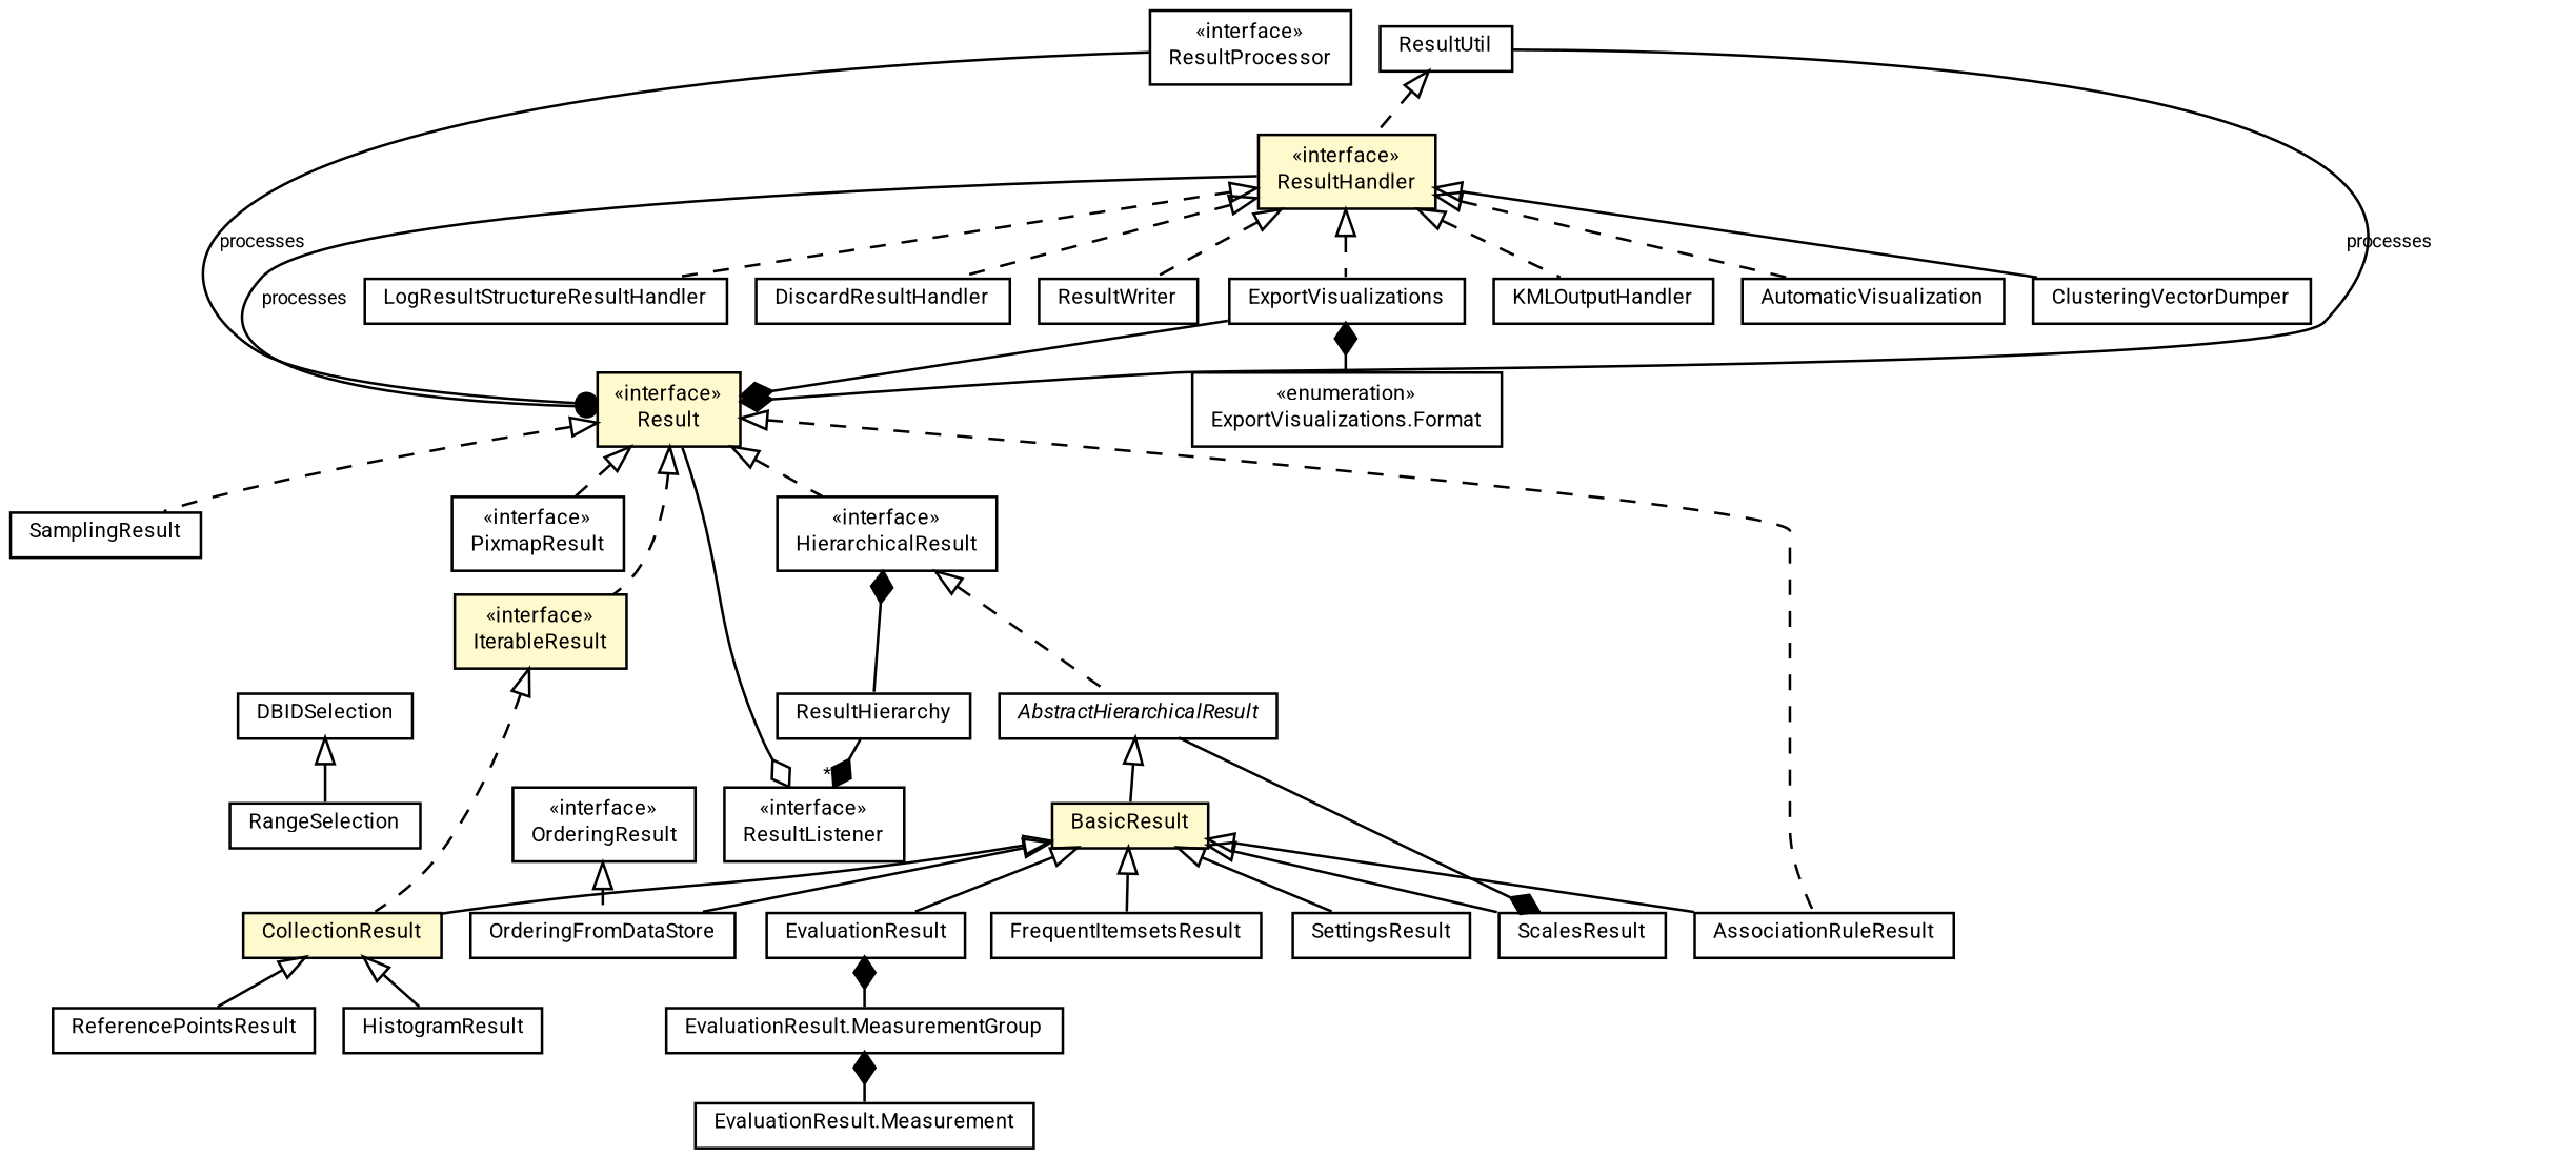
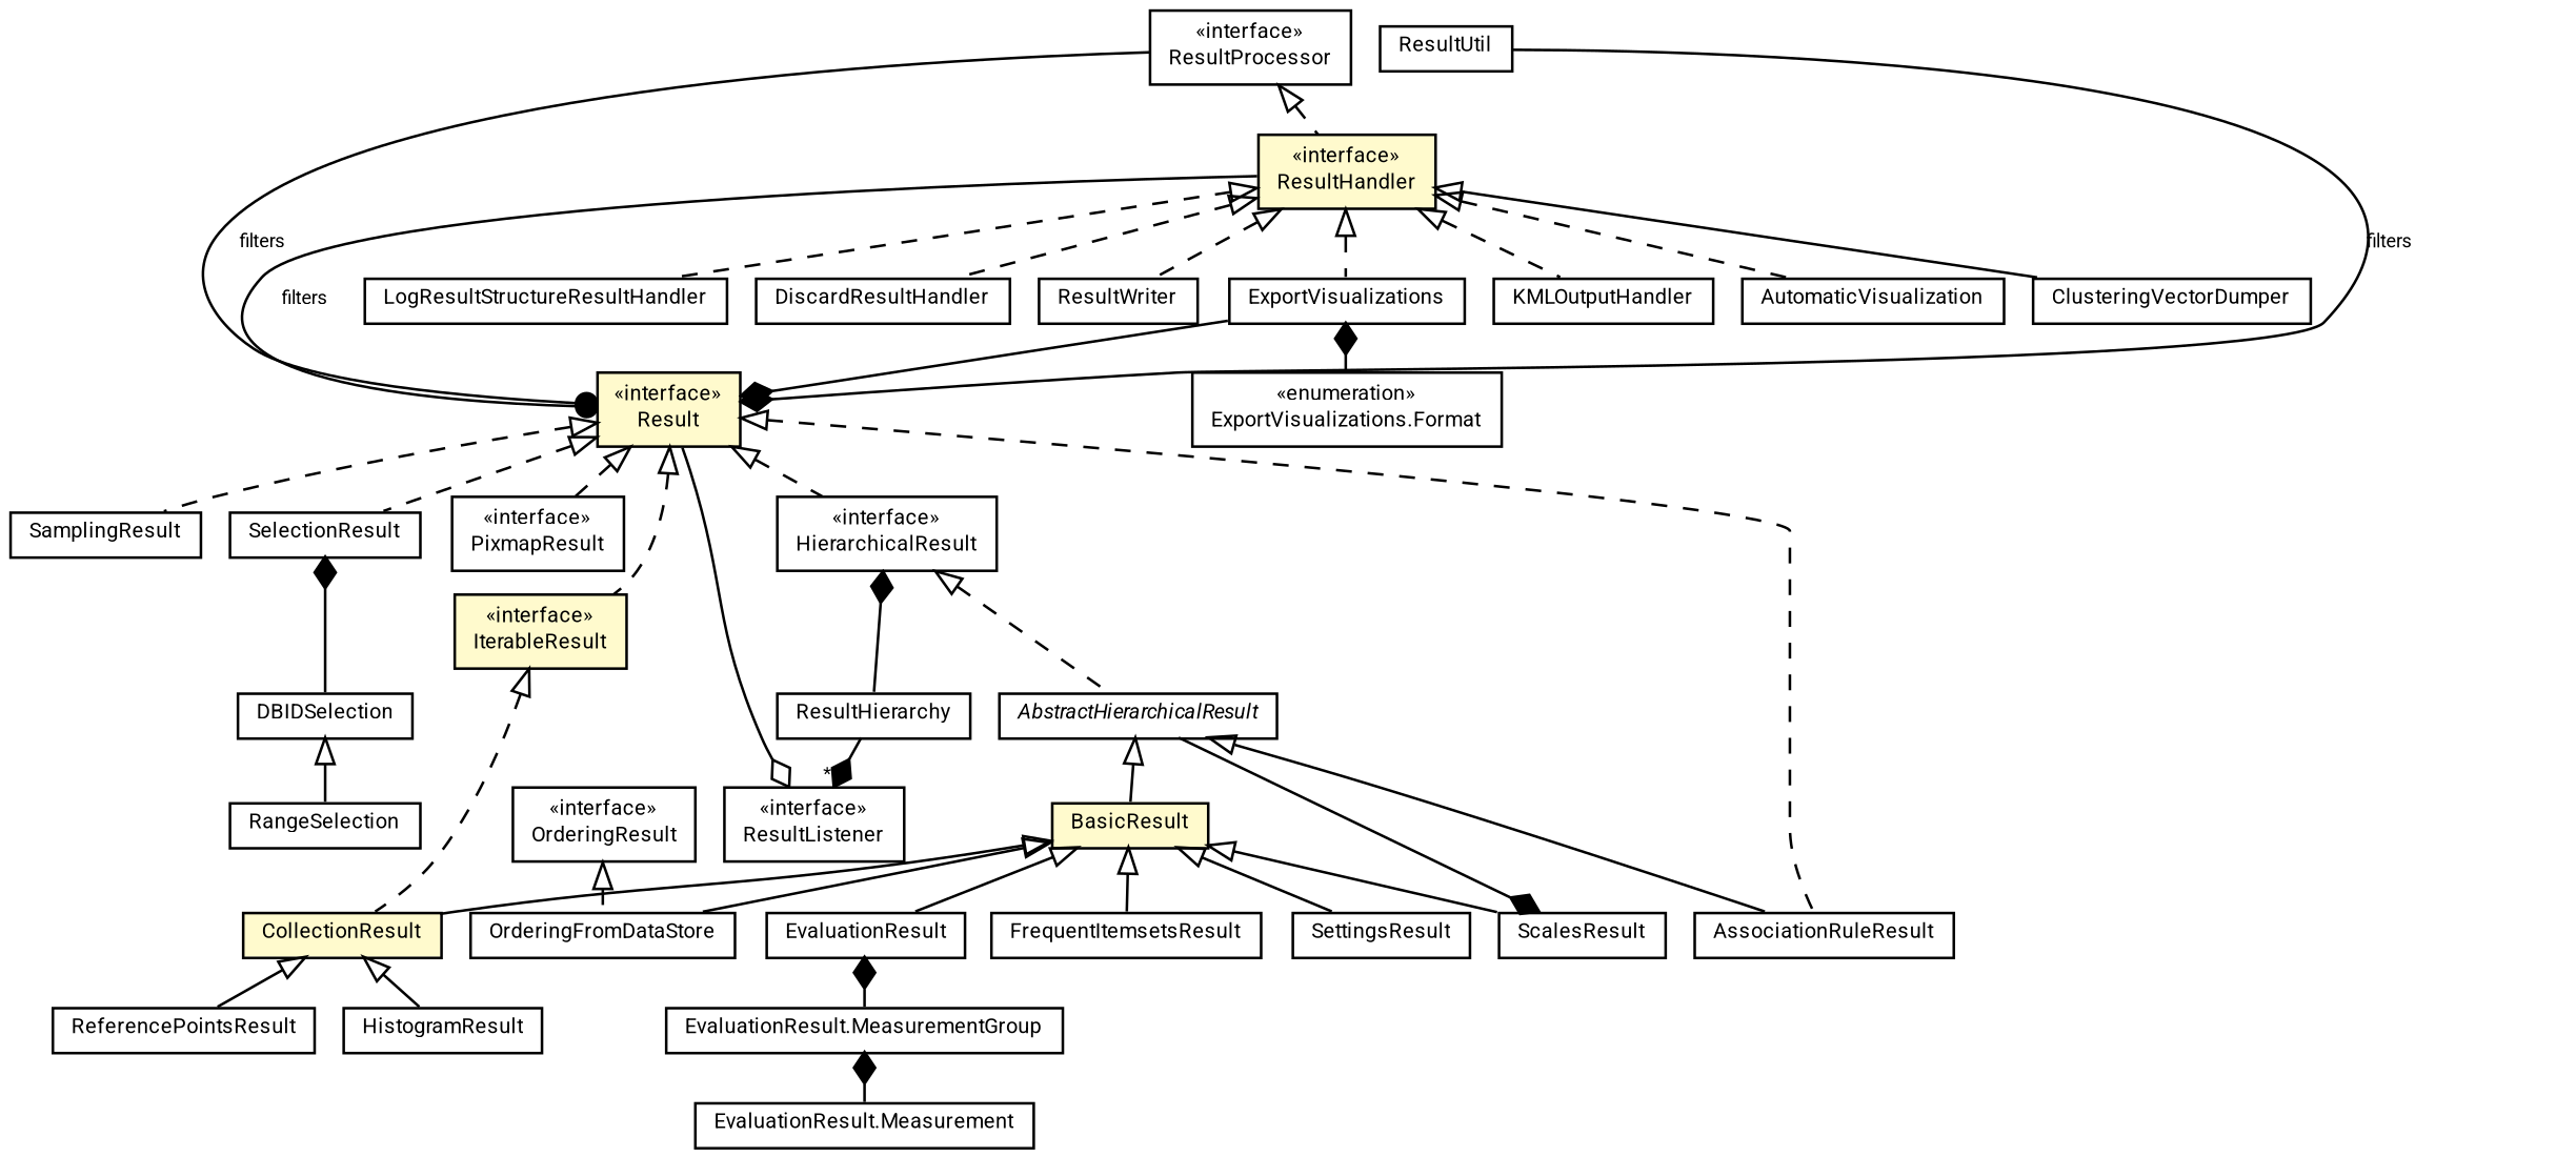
  digraph {
    nodesep=0.15
    rankdir=TB
    ranksep=0.25
    node [fontcolor=black fontname=Roboto fontsize=8 margin=0 shape=plaintext]
    edge [arrowtail=empty color=black dir=back fontname=Roboto fontsize=7 labelfontname=Roboto labelfontsize=7 weight=9]
    n1 [height=0 label=<<table title="de.lmu.ifi.dbs.elki.result.ScalesResult" border="0" cellborder="1" cellspacing="0" cellpadding="2" href="ScalesResult.html" target="_parent"> 		<tr><td><table border="0" cellspacing="0" cellpadding="1"> 		<tr><td align="center" balign="center"> <font face="Roboto">ScalesResult</font> </td></tr> 		</table></td></tr> 		</table>> width=0]
    n2 [height=0 label=<<table title="de.lmu.ifi.dbs.elki.result.DBIDSelection" border="0" cellborder="1" cellspacing="0" cellpadding="2" href="DBIDSelection.html" target="_parent"> 		<tr><td><table border="0" cellspacing="0" cellpadding="1"> 		<tr><td align="center" balign="center"> <font face="Roboto">DBIDSelection</font> </td></tr> 		</table></td></tr> 		</table>> width=0]
    n3 [height=0 label=<<table title="de.lmu.ifi.dbs.elki.result.RangeSelection" border="0" cellborder="1" cellspacing="0" cellpadding="2" href="RangeSelection.html" target="_parent"> 		<tr><td><table border="0" cellspacing="0" cellpadding="1"> 		<tr><td align="center" balign="center"> <font face="Roboto">RangeSelection</font> </td></tr> 		</table></td></tr> 		</table>> width=0]
    n4 [height=0 label=<<table title="de.lmu.ifi.dbs.elki.result.SamplingResult" border="0" cellborder="1" cellspacing="0" cellpadding="2" href="SamplingResult.html" target="_parent"> 		<tr><td><table border="0" cellspacing="0" cellpadding="1"> 		<tr><td align="center" balign="center"> <font face="Roboto">SamplingResult</font> </td></tr> 		</table></td></tr> 		</table>> width=0]
    n5 [height=0 label=<<table title="de.lmu.ifi.dbs.elki.result.LogResultStructureResultHandler" border="0" cellborder="1" cellspacing="0" cellpadding="2" href="LogResultStructureResultHandler.html" target="_parent"> 		<tr><td><table border="0" cellspacing="0" cellpadding="1"> 		<tr><td align="center" balign="center"> <font face="Roboto">LogResultStructureResultHandler</font> </td></tr> 		</table></td></tr> 		</table>> width=0]
    n6 [height=0 label=<<table title="de.lmu.ifi.dbs.elki.result.DiscardResultHandler" border="0" cellborder="1" cellspacing="0" cellpadding="2" href="DiscardResultHandler.html" target="_parent"> 		<tr><td><table border="0" cellspacing="0" cellpadding="1"> 		<tr><td align="center" balign="center"> <font face="Roboto">DiscardResultHandler</font> </td></tr> 		</table></td></tr> 		</table>> width=0]
    n7 [height=0 label=<<table title="de.lmu.ifi.dbs.elki.result.ResultWriter" border="0" cellborder="1" cellspacing="0" cellpadding="2" href="ResultWriter.html" target="_parent"> 		<tr><td><table border="0" cellspacing="0" cellpadding="1"> 		<tr><td align="center" balign="center"> <font face="Roboto">ResultWriter</font> </td></tr> 		</table></td></tr> 		</table>> width=0]
+   n8 [height=0 label=<<table title="de.lmu.ifi.dbs.elki.result.SelectionResult" border="0" cellborder="1" cellspacing="0" cellpadding="2" href="SelectionResult.html" target="_parent"> 		<tr><td><table border="0" cellspacing="0" cellpadding="1"> 		<tr><td align="center" balign="center"> <font face="Roboto">SelectionResult</font> </td></tr> 		</table></td></tr> 		</table>> width=0]
    n9 [height=0 label=<<table title="de.lmu.ifi.dbs.elki.result.PixmapResult" border="0" cellborder="1" cellspacing="0" cellpadding="2" href="PixmapResult.html" target="_parent"> 		<tr><td><table border="0" cellspacing="0" cellpadding="1"> 		<tr><td align="center" balign="center"> &#171;interface&#187; </td></tr> 		<tr><td align="center" balign="center"> <font face="Roboto">PixmapResult</font> </td></tr> 		</table></td></tr> 		</table>> width=0]
    n10 [height=0 label=<<table title="de.lmu.ifi.dbs.elki.result.KMLOutputHandler" border="0" cellborder="1" cellspacing="0" cellpadding="2" href="KMLOutputHandler.html" target="_parent"> 		<tr><td><table border="0" cellspacing="0" cellpadding="1"> 		<tr><td align="center" balign="center"> <font face="Roboto">KMLOutputHandler</font> </td></tr> 		</table></td></tr> 		</table>> width=0]
    n11 [height=0 label=<<table title="de.lmu.ifi.dbs.elki.result.SettingsResult" border="0" cellborder="1" cellspacing="0" cellpadding="2" href="SettingsResult.html" target="_parent"> 		<tr><td><table border="0" cellspacing="0" cellpadding="1"> 		<tr><td align="center" balign="center"> <font face="Roboto">SettingsResult</font> </td></tr> 		</table></td></tr> 		</table>> width=0]
    n12 [height=0 label=<<table title="de.lmu.ifi.dbs.elki.result.AutomaticVisualization" border="0" cellborder="1" cellspacing="0" cellpadding="2" href="AutomaticVisualization.html" target="_parent"> 		<tr><td><table border="0" cellspacing="0" cellpadding="1"> 		<tr><td align="center" balign="center"> <font face="Roboto">AutomaticVisualization</font> </td></tr> 		</table></td></tr> 		</table>> width=0]
    n13 [height=0 label=<<table title="de.lmu.ifi.dbs.elki.result.ExportVisualizations" border="0" cellborder="1" cellspacing="0" cellpadding="2" href="ExportVisualizations.html" target="_parent"> 		<tr><td><table border="0" cellspacing="0" cellpadding="1"> 		<tr><td align="center" balign="center"> <font face="Roboto">ExportVisualizations</font> </td></tr> 		</table></td></tr> 		</table>> width=0]
    n14 [height=0 label=<<table title="de.lmu.ifi.dbs.elki.result.ExportVisualizations.Format" border="0" cellborder="1" cellspacing="0" cellpadding="2" href="ExportVisualizations.Format.html" target="_parent"> 		<tr><td><table border="0" cellspacing="0" cellpadding="1"> 		<tr><td align="center" balign="center"> &#171;enumeration&#187; </td></tr> 		<tr><td align="center" balign="center"> <font face="Roboto">ExportVisualizations.Format</font> </td></tr> 		</table></td></tr> 		</table>> width=0]
    n15 [height=0 label=<<table title="de.lmu.ifi.dbs.elki.result.Result" border="0" cellborder="1" cellspacing="0" cellpadding="2" bgcolor="LemonChiffon" href="Result.html" target="_parent"> 		<tr><td><table border="0" cellspacing="0" cellpadding="1"> 		<tr><td align="center" balign="center"> &#171;interface&#187; </td></tr> 		<tr><td align="center" balign="center"> <font face="Roboto">Result</font> </td></tr> 		</table></td></tr> 		</table>> width=0]
    n16 [height=0 label=<<table title="de.lmu.ifi.dbs.elki.result.AssociationRuleResult" border="0" cellborder="1" cellspacing="0" cellpadding="2" href="AssociationRuleResult.html" target="_parent"> 		<tr><td><table border="0" cellspacing="0" cellpadding="1"> 		<tr><td align="center" balign="center"> <font face="Roboto">AssociationRuleResult</font> </td></tr> 		</table></td></tr> 		</table>> width=0]
    n17 [height=0 label=<<table title="de.lmu.ifi.dbs.elki.result.IterableResult" border="0" cellborder="1" cellspacing="0" cellpadding="2" bgcolor="LemonChiffon" href="IterableResult.html" target="_parent"> 		<tr><td><table border="0" cellspacing="0" cellpadding="1"> 		<tr><td align="center" balign="center"> &#171;interface&#187; </td></tr> 		<tr><td align="center" balign="center"> <font face="Roboto">IterableResult</font> </td></tr> 		</table></td></tr> 		</table>> width=0]
    n18 [height=0 label=<<table title="de.lmu.ifi.dbs.elki.result.HierarchicalResult" border="0" cellborder="1" cellspacing="0" cellpadding="2" href="HierarchicalResult.html" target="_parent"> 		<tr><td><table border="0" cellspacing="0" cellpadding="1"> 		<tr><td align="center" balign="center"> &#171;interface&#187; </td></tr> 		<tr><td align="center" balign="center"> <font face="Roboto">HierarchicalResult</font> </td></tr> 		</table></td></tr> 		</table>> width=0]
    n19 [height=0 label=<<table title="de.lmu.ifi.dbs.elki.result.ClusteringVectorDumper" border="0" cellborder="1" cellspacing="0" cellpadding="2" href="ClusteringVectorDumper.html" target="_parent"> 		<tr><td><table border="0" cellspacing="0" cellpadding="1"> 		<tr><td align="center" balign="center"> <font face="Roboto">ClusteringVectorDumper</font> </td></tr> 		</table></td></tr> 		</table>> width=0]
    n20 [height=0 label=<<table title="de.lmu.ifi.dbs.elki.result.BasicResult" border="0" cellborder="1" cellspacing="0" cellpadding="2" bgcolor="LemonChiffon" href="BasicResult.html" target="_parent"> 		<tr><td><table border="0" cellspacing="0" cellpadding="1"> 		<tr><td align="center" balign="center"> <font face="Roboto">BasicResult</font> </td></tr> 		</table></td></tr> 		</table>> width=0]
    n21 [height=0 label=<<table title="de.lmu.ifi.dbs.elki.result.CollectionResult" border="0" cellborder="1" cellspacing="0" cellpadding="2" bgcolor="LemonChiffon" href="CollectionResult.html" target="_parent"> 		<tr><td><table border="0" cellspacing="0" cellpadding="1"> 		<tr><td align="center" balign="center"> <font face="Roboto">CollectionResult</font> </td></tr> 		</table></td></tr> 		</table>> width=0]
    n22 [height=0 label=<<table title="de.lmu.ifi.dbs.elki.result.EvaluationResult" border="0" cellborder="1" cellspacing="0" cellpadding="2" href="EvaluationResult.html" target="_parent"> 		<tr><td><table border="0" cellspacing="0" cellpadding="1"> 		<tr><td align="center" balign="center"> <font face="Roboto">EvaluationResult</font> </td></tr> 		</table></td></tr> 		</table>> width=0]
    n23 [height=0 label=<<table title="de.lmu.ifi.dbs.elki.result.OrderingFromDataStore" border="0" cellborder="1" cellspacing="0" cellpadding="2" href="OrderingFromDataStore.html" target="_parent"> 		<tr><td><table border="0" cellspacing="0" cellpadding="1"> 		<tr><td align="center" balign="center"> <font face="Roboto">OrderingFromDataStore</font> </td></tr> 		</table></td></tr> 		</table>> width=0]
    n24 [height=0 label=<<table title="de.lmu.ifi.dbs.elki.result.FrequentItemsetsResult" border="0" cellborder="1" cellspacing="0" cellpadding="2" href="FrequentItemsetsResult.html" target="_parent"> 		<tr><td><table border="0" cellspacing="0" cellpadding="1"> 		<tr><td align="center" balign="center"> <font face="Roboto">FrequentItemsetsResult</font> </td></tr> 		</table></td></tr> 		</table>> width=0]
    n25 [height=0 label=<<table title="de.lmu.ifi.dbs.elki.result.ReferencePointsResult" border="0" cellborder="1" cellspacing="0" cellpadding="2" href="ReferencePointsResult.html" target="_parent"> 		<tr><td><table border="0" cellspacing="0" cellpadding="1"> 		<tr><td align="center" balign="center"> <font face="Roboto">ReferencePointsResult</font> </td></tr> 		</table></td></tr> 		</table>> width=0]
    n26 [height=0 label=<<table title="de.lmu.ifi.dbs.elki.result.HistogramResult" border="0" cellborder="1" cellspacing="0" cellpadding="2" href="HistogramResult.html" target="_parent"> 		<tr><td><table border="0" cellspacing="0" cellpadding="1"> 		<tr><td align="center" balign="center"> <font face="Roboto">HistogramResult</font> </td></tr> 		</table></td></tr> 		</table>> width=0]
    n27 [height=0 label=<<table title="de.lmu.ifi.dbs.elki.result.EvaluationResult.MeasurementGroup" border="0" cellborder="1" cellspacing="0" cellpadding="2" href="EvaluationResult.MeasurementGroup.html" target="_parent"> 		<tr><td><table border="0" cellspacing="0" cellpadding="1"> 		<tr><td align="center" balign="center"> <font face="Roboto">EvaluationResult.MeasurementGroup</font> </td></tr> 		</table></td></tr> 		</table>> width=0]
    n28 [height=0 label=<<table title="de.lmu.ifi.dbs.elki.result.OrderingResult" border="0" cellborder="1" cellspacing="0" cellpadding="2" href="OrderingResult.html" target="_parent"> 		<tr><td><table border="0" cellspacing="0" cellpadding="1"> 		<tr><td align="center" balign="center"> &#171;interface&#187; </td></tr> 		<tr><td align="center" balign="center"> <font face="Roboto">OrderingResult</font> </td></tr> 		</table></td></tr> 		</table>> width=0]
    n29 [height=0 label=<<table title="de.lmu.ifi.dbs.elki.result.EvaluationResult.Measurement" border="0" cellborder="1" cellspacing="0" cellpadding="2" href="EvaluationResult.Measurement.html" target="_parent"> 		<tr><td><table border="0" cellspacing="0" cellpadding="1"> 		<tr><td align="center" balign="center"> <font face="Roboto">EvaluationResult.Measurement</font> </td></tr> 		</table></td></tr> 		</table>> width=0]
    n30 [height=0 label=<<table title="de.lmu.ifi.dbs.elki.result.ResultHandler" border="0" cellborder="1" cellspacing="0" cellpadding="2" bgcolor="LemonChiffon" href="ResultHandler.html" target="_parent"> 		<tr><td><table border="0" cellspacing="0" cellpadding="1"> 		<tr><td align="center" balign="center"> &#171;interface&#187; </td></tr> 		<tr><td align="center" balign="center"> <font face="Roboto">ResultHandler</font> </td></tr> 		</table></td></tr> 		</table>> width=0]
    n31 [height=0 label=<<table title="de.lmu.ifi.dbs.elki.result.ResultUtil" border="0" cellborder="1" cellspacing="0" cellpadding="2" href="ResultUtil.html" target="_parent"> 		<tr><td><table border="0" cellspacing="0" cellpadding="1"> 		<tr><td align="center" balign="center"> <font face="Roboto">ResultUtil</font> </td></tr> 		</table></td></tr> 		</table>> width=0]
    n32 [height=0 label=<<table title="de.lmu.ifi.dbs.elki.result.ResultProcessor" border="0" cellborder="1" cellspacing="0" cellpadding="2" href="ResultProcessor.html" target="_parent"> 		<tr><td><table border="0" cellspacing="0" cellpadding="1"> 		<tr><td align="center" balign="center"> &#171;interface&#187; </td></tr> 		<tr><td align="center" balign="center"> <font face="Roboto">ResultProcessor</font> </td></tr> 		</table></td></tr> 		</table>> width=0]
    n33 [height=0 label=<<table title="de.lmu.ifi.dbs.elki.result.AbstractHierarchicalResult" border="0" cellborder="1" cellspacing="0" cellpadding="2" href="AbstractHierarchicalResult.html" target="_parent"> 		<tr><td><table border="0" cellspacing="0" cellpadding="1"> 		<tr><td align="center" balign="center"> <font face="Roboto"><i>AbstractHierarchicalResult</i></font> </td></tr> 		</table></td></tr> 		</table>> width=0]
    n34 [height=0 label=<<table title="de.lmu.ifi.dbs.elki.result.ResultHierarchy" border="0" cellborder="1" cellspacing="0" cellpadding="2" href="ResultHierarchy.html" target="_parent"> 		<tr><td><table border="0" cellspacing="0" cellpadding="1"> 		<tr><td align="center" balign="center"> <font face="Roboto">ResultHierarchy</font> </td></tr> 		</table></td></tr> 		</table>> width=0]
    n35 [height=0 label=<<table title="de.lmu.ifi.dbs.elki.result.ResultListener" border="0" cellborder="1" cellspacing="0" cellpadding="2" href="ResultListener.html" target="_parent"> 		<tr><td><table border="0" cellspacing="0" cellpadding="1"> 		<tr><td align="center" balign="center"> &#171;interface&#187; </td></tr> 		<tr><td align="center" balign="center"> <font face="Roboto">ResultListener</font> </td></tr> 		</table></td></tr> 		</table>> width=0]
    n2 -> n3 [weight=10]
+   n8 -> n2 [arrowhead=none arrowtail=diamond weight=6]
    n13 -> n14 [arrowhead=none arrowtail=diamond weight=6]
    n13 -> n15 [arrowhead=diamond weight=1 arrowtail="" dir=""]
    n15 -> n4 [style=dashed]
+   n15 -> n8 [style=dashed]
    n15 -> n9 [style=dashed]
    n15 -> n16 [style=dashed]
    n15 -> n17 [style=dashed]
    n15 -> n18 [style=dashed]
    n17 -> n21 [style=dashed]
    n18 -> n33 [style=dashed]
    n18 -> n34 [arrowhead=none arrowtail=diamond weight=6]
    n20 -> n1 [weight=10]
    n20 -> n11 [weight=10]
-   n20 -> n16 [weight=10]
+   n33 -> n16 [weight=10]
    n20 -> n21 [weight=10]
    n20 -> n22 [weight=10]
    n20 -> n23 [weight=10]
    n20 -> n24 [weight=10]
    n21 -> n25 [weight=10]
    n21 -> n26 [weight=10]
    n22 -> n27 [arrowhead=none arrowtail=diamond weight=6]
    n27 -> n29 [arrowhead=none arrowtail=diamond weight=6]
    n28 -> n23 [style=dashed]
    n30 -> n5 [style=dashed]
    n30 -> n6 [style=dashed]
    n30 -> n7 [style=dashed]
    n30 -> n10 [style=dashed]
    n30 -> n12 [style=dashed]
    n30 -> n13 [style=dashed]
-   n30 -> n15 [arrowhead=dot label=processes weight=1 arrowtail="" dir=""]
+   n30 -> n15 [arrowhead=dot label=filters weight=1 arrowtail="" dir=""]
    n30 -> n19 [style=solid]
-   n31 -> n15 [arrowhead=diamond label=processes weight=1 arrowtail="" dir=""]
-   n32 -> n15 [arrowhead=dot label=processes weight=1 arrowtail="" dir=""]
-   n31 -> n30 [style=dashed]
+   n31 -> n15 [arrowhead=diamond label=filters weight=1 arrowtail="" dir=""]
+   n32 -> n15 [arrowhead=dot label=filters weight=1 arrowtail="" dir=""]
+   n32 -> n30 [style=dashed]
    n33 -> n1 [arrowhead=diamond weight=1 arrowtail="" dir=""]
    n33 -> n20 [weight=10]
    n34 -> n35 [arrowhead=diamond headlabel="*" weight=1 arrowtail="" dir=""]
    n35 -> n15 [arrowhead=none arrowtail=ediamond weight=4]
  }
